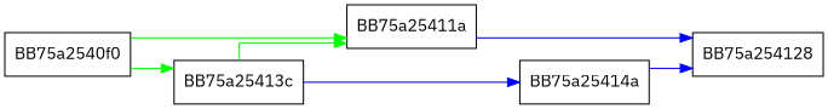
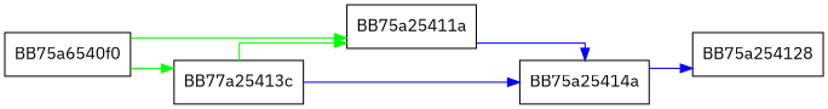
  digraph {
    fontname="IBM Plex Sans"
    rankdir=LR
    splines=ortho
    node [fontname="IBM Plex Sans" shape=box]
    edge [color=green fontname="IBM Plex Sans"]
-   BB75a2540f0
-   BB75a25413c
+   BB75a2540f0 [label=BB75a6540f0]
+   BB75a25413c [label=BB77a25413c]
    BB75a25411a
    BB75a25414a
    BB75a254128
    BB75a2540f0 -> BB75a25413c
    BB75a2540f0 -> BB75a25411a
    BB75a25413c -> BB75a25411a
    BB75a25413c -> BB75a25414a [color=blue]
-   BB75a25411a -> BB75a254128 [color=blue]
+   BB75a25411a -> BB75a25414a [color=blue]
    BB75a25414a -> BB75a254128 [color=blue]
  }
